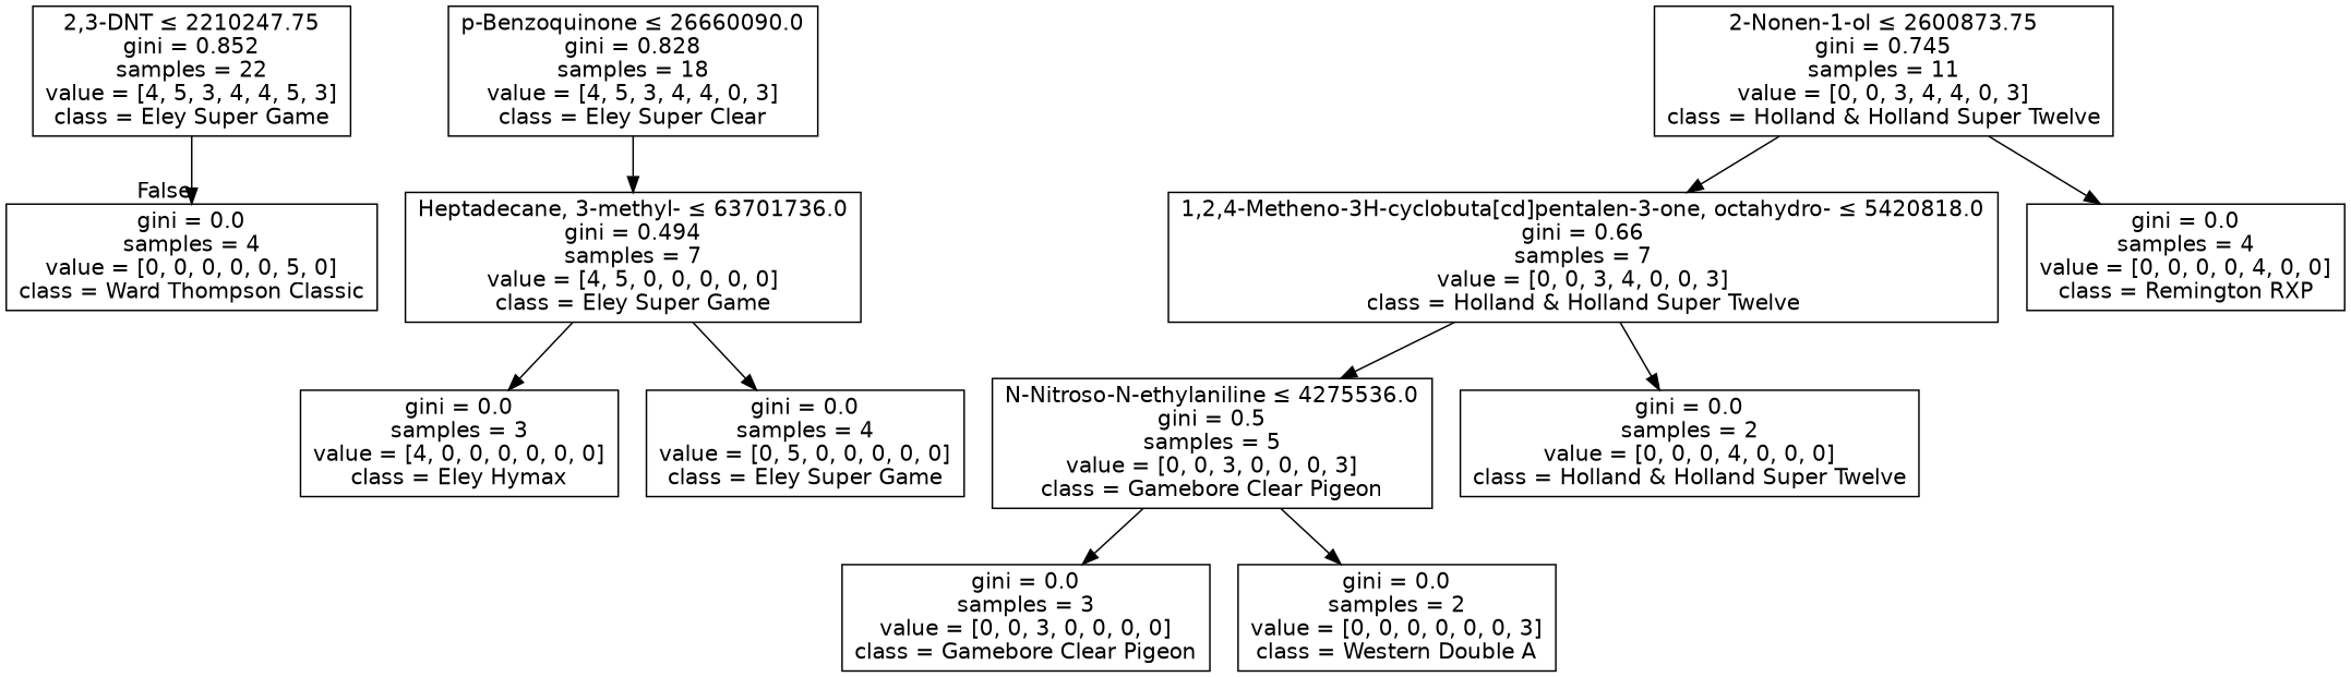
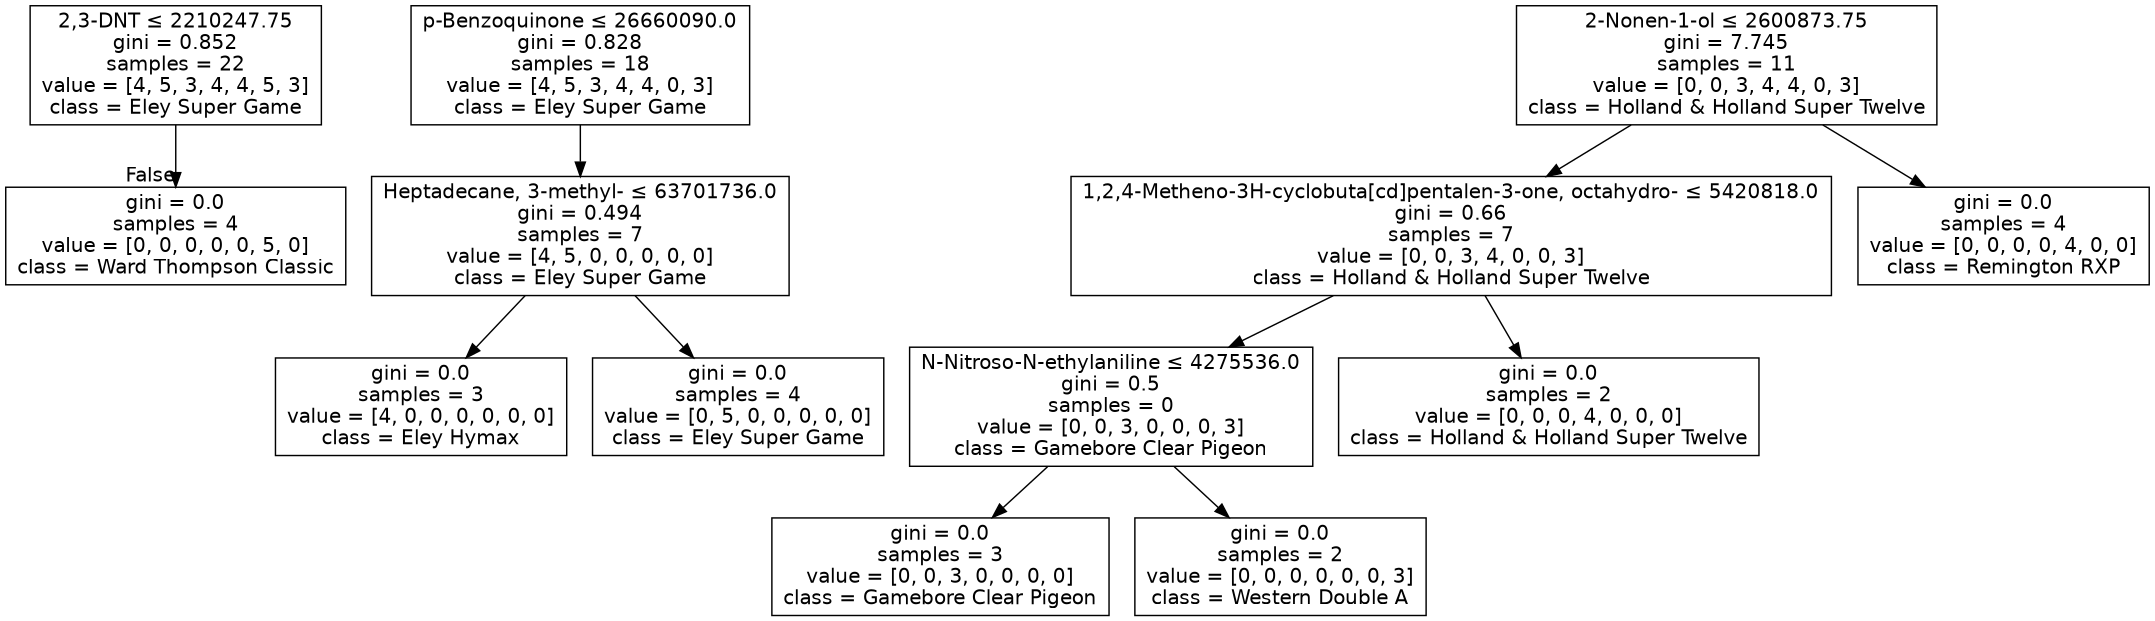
  digraph {
    node [fontname=helvetica shape=box]
    edge [fontname=helvetica]
    n1 [label=<2,3-DNT &le; 2210247.75<br/>gini = 0.852<br/>samples = 22<br/>value = [4, 5, 3, 4, 4, 5, 3]<br/>class = Eley Super Game>]
    n2 [label=<gini = 0.0<br/>samples = 4<br/>value = [0, 0, 0, 0, 0, 5, 0]<br/>class = Ward Thompson Classic>]
-   n3 [label=<p-Benzoquinone &le; 26660090.0<br/>gini = 0.828<br/>samples = 18<br/>value = [4, 5, 3, 4, 4, 0, 3]<br/>class = Eley Super Clear>]
+   n3 [label=<p-Benzoquinone &le; 26660090.0<br/>gini = 0.828<br/>samples = 18<br/>value = [4, 5, 3, 4, 4, 0, 3]<br/>class = Eley Super Game>]
    n4 [label=<Heptadecane, 3-methyl- &le; 63701736.0<br/>gini = 0.494<br/>samples = 7<br/>value = [4, 5, 0, 0, 0, 0, 0]<br/>class = Eley Super Game>]
-   n5 [label=<2-Nonen-1-ol &le; 2600873.75<br/>gini = 0.745<br/>samples = 11<br/>value = [0, 0, 3, 4, 4, 0, 3]<br/>class = Holland &amp; Holland Super Twelve>]
+   n5 [label=<2-Nonen-1-ol &le; 2600873.75<br/>gini = 7.745<br/>samples = 11<br/>value = [0, 0, 3, 4, 4, 0, 3]<br/>class = Holland &amp; Holland Super Twelve>]
    n6 [label=<1,2,4-Metheno-3H-cyclobuta[cd]pentalen-3-one, octahydro- &le; 5420818.0<br/>gini = 0.66<br/>samples = 7<br/>value = [0, 0, 3, 4, 0, 0, 3]<br/>class = Holland &amp; Holland Super Twelve>]
    n7 [label=<gini = 0.0<br/>samples = 4<br/>value = [0, 0, 0, 0, 4, 0, 0]<br/>class = Remington RXP>]
    n8 [label=<gini = 0.0<br/>samples = 3<br/>value = [4, 0, 0, 0, 0, 0, 0]<br/>class = Eley Hymax>]
    n9 [label=<gini = 0.0<br/>samples = 4<br/>value = [0, 5, 0, 0, 0, 0, 0]<br/>class = Eley Super Game>]
-   n10 [label=<N-Nitroso-N-ethylaniline &le; 4275536.0<br/>gini = 0.5<br/>samples = 5<br/>value = [0, 0, 3, 0, 0, 0, 3]<br/>class = Gamebore Clear Pigeon>]
+   n10 [label=<N-Nitroso-N-ethylaniline &le; 4275536.0<br/>gini = 0.5<br/>samples = 0<br/>value = [0, 0, 3, 0, 0, 0, 3]<br/>class = Gamebore Clear Pigeon>]
    n11 [label=<gini = 0.0<br/>samples = 2<br/>value = [0, 0, 0, 4, 0, 0, 0]<br/>class = Holland &amp; Holland Super Twelve>]
    n12 [label=<gini = 0.0<br/>samples = 3<br/>value = [0, 0, 3, 0, 0, 0, 0]<br/>class = Gamebore Clear Pigeon>]
    n13 [label=<gini = 0.0<br/>samples = 2<br/>value = [0, 0, 0, 0, 0, 0, 3]<br/>class = Western Double A>]
    n1 -> n2 [headlabel=False labelangle=-45 labeldistance=2.5]
    n3 -> n4
    n4 -> n8
    n4 -> n9
    n5 -> n6
    n5 -> n7
    n6 -> n10
    n6 -> n11
    n10 -> n12
    n10 -> n13
  }
